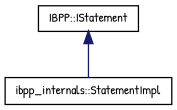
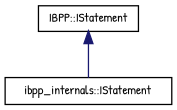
  digraph {
    rankdir=TB
    fontname="Patrick Hand"
    node [color=black fillcolor=white fontname="Patrick Hand" fontsize=10 shape=record style=filled]
    n1 [height=0.2 label="IBPP::IStatement" width=0.4]
-   n2 [height=0.2 label="ibpp_internals::StatementImpl" width=0.4]
+   n2 [height=0.2 label="ibpp_internals::IStatement" width=0.4]
    n1 -> n2 [color=midnightblue dir=back fontname="Patrick Hand" fontsize=10 labelfontname=Helvetica labelfontsize=10 style=solid]
  }
